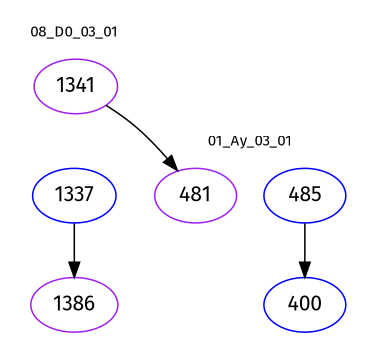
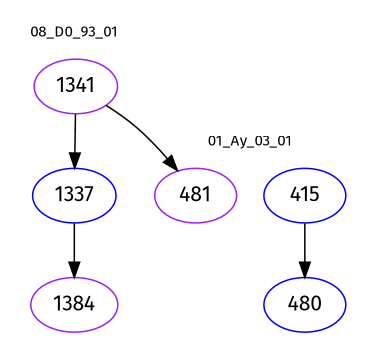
  digraph {
    fontname="Fira Sans"
    node [color=blue fontname="Fira Sans"]
    edge [color=black fontname="Fira Sans"]
-   n1 [label=485]
-   n2 [label=400]
+   n1 [label=415]
+   n2 [label=480]
    n3 [color=purple label=481]
    n4 [color=purple label=1341]
    n5 [label=1337]
-   n6 [color=purple label=1386]
+   n6 [color=purple label=1384]
    subgraph cluster_1 {
      color=white
      fontsize=10
      label="01_Ay_03_01"
      n1
      n2
      n3
    }
    subgraph cluster_2 {
      color=white
      fontsize=10
-     label="08_D0_03_01"
+     label="08_D0_93_01"
      n4
      n5
      n6
    }
    n1 -> n2
    n4 -> n3
+   n4 -> n5
    n5 -> n6
  }
